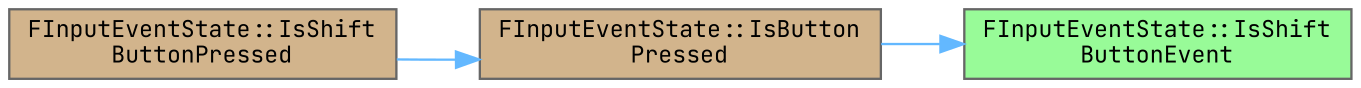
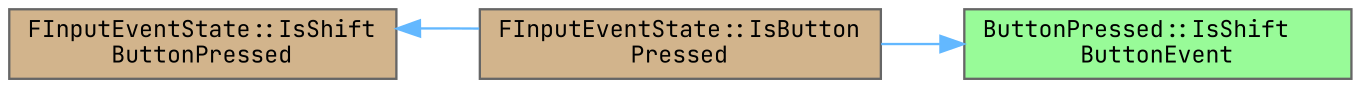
  digraph {
    fontname="JetBrains Mono"
    rankdir=LR
    node [color=grey40 fillcolor=tan fontname="JetBrains Mono" fontsize=10 shape=box style=filled]
    edge [color=steelblue1 fontname="JetBrains Mono" fontsize=10 labelfontname=Helvetica labelfontsize=10 style=solid]
    n1 [color=gray40 fontcolor=black height=0.2 label="FInputEventState::IsShift\lButtonPressed" width=0.4]
    n2 [height=0.2 label="FInputEventState::IsButton\lPressed" width=0.4]
-   n3 [fillcolor=palegreen height=0.2 label="FInputEventState::IsShift\lButtonEvent" width=0.4]
-   n1 -> n2
+   n3 [fillcolor=palegreen height=0.2 label="ButtonPressed::IsShift\lButtonEvent" width=0.4]
+   n2 -> n1
    n2 -> n3
  }
